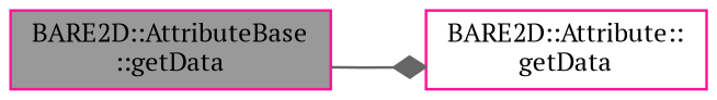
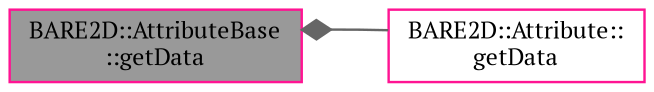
  digraph {
    rankdir=LR
    fontname="PT Serif"
    node [color=deeppink fontname="PT Serif" fontsize=10 shape=box style=filled]
    n1 [fillcolor=grey60 fontcolor=black height=0.2 label="BARE2D::AttributeBase\l::getData" width=0.4]
    n2 [fillcolor=white height=0.2 label="BARE2D::Attribute::\lgetData" width=0.4]
-   n1 -> n2 [color=gray40 fontname="PT Serif" fontsize=10 labelfontname=Helvetica labelfontsize=10 style=solid arrowhead=diamond]
+   n2 -> n1 [color=gray40 fontname="PT Serif" fontsize=10 labelfontname=Helvetica labelfontsize=10 style=solid arrowhead=diamond]
  }
